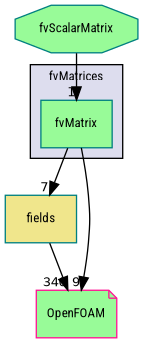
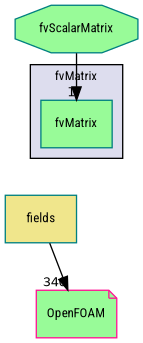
  digraph {
    compound=true
    fontname="Roboto Condensed"
    node [color=teal fillcolor=palegreen fontname="Roboto Condensed" fontsize=10 shape=box style=filled]
    edge [fontname="Roboto Condensed" labeldistance=1.5 labelfontname=Helvetica labelfontsize=10]
    n1 [label=fvMatrix pencolor=black]
    n2 [fillcolor=khaki label=fields]
    n3 [color=deeppink label=OpenFOAM shape=note]
    n4 [label=fvScalarMatrix shape=octagon]
    subgraph cluster_1 {
      bgcolor="#ddddee"
      fontsize=10
-     label=fvMatrices
+     label=fvMatrix
      pencolor=black
      n1
    }
-   n1 -> n2 [headlabel=7]
-   n1 -> n3 [headlabel=9]
    n2 -> n3 [headlabel=340]
    n4 -> n1 [headlabel=1]
  }
